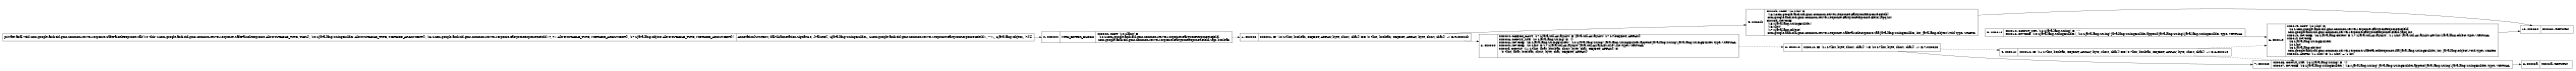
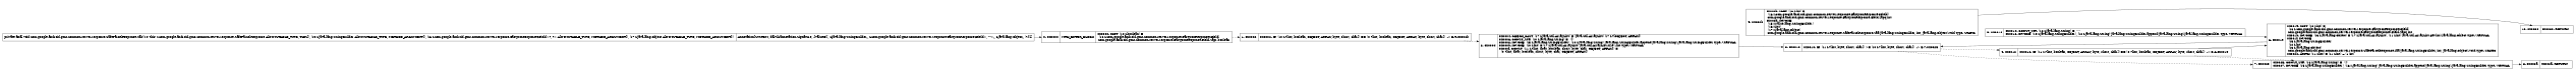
  digraph {
    rankdir=LR
    node [shape=record]
-   n1 [label="{0\:\ 0x0000|MTH_ENTER_BLOCK\l|0x0000: IGET  (r0 I:lang) = \l  (r6 I:com.google.android.gms.common.server.response.FastJsonResponse$Field)\l com.google.android.gms.common.server.response.FastJsonResponse.Field.zapr boolean \l}"]
+   n1 [label="{0\:\ 0x0000|MTH_ENTER_BLOCK\l|0x0000: IGET  (r0 I:boolean) = \l  (r6 I:com.google.android.gms.common.server.response.FastJsonResponse$Field)\l com.google.android.gms.common.server.response.FastJsonResponse.Field.zapr boolean \l}"]
    n2 [label="{1\:\ 0x0002|0x0002: IF  (r0 I:?[int, boolean, OBJECT, ARRAY, byte, short, char]) == (0 ?[int, boolean, OBJECT, ARRAY, byte, short, char])  \-\> B:9:0x002b \l}"]
    n3 [label="{2\:\ 0x0004|0x0004: CHECK_CAST  (r7 I:java.util.ArrayList) = (java.util.ArrayList) (r7 I:?[OBJECT, ARRAY]) \l0x0006: CONST_STR  (r0 I:java.lang.String) =  \"[\" \l0x0008: INVOKE  (r5 I:java.lang.StringBuilder), (r0 I:java.lang.String) java.lang.StringBuilder.append(java.lang.String):java.lang.StringBuilder type: VIRTUAL \l0x000b: INVOKE  (r0 I:int) = (r7 I:java.util.ArrayList) java.util.ArrayList.size():int type: VIRTUAL \l0x000f: CONST  (r1 I:?[int, float, boolean, short, byte, char, OBJECT, ARRAY]) = \l  (0 ?[int, float, boolean, short, byte, char, OBJECT, ARRAY])\l \l}"]
-   n4 [label="{9\:\ 0x002b|0x002b: IGET  (r6 I:int) = \l  (r6 I:com.google.android.gms.common.server.response.FastJsonResponse$Field)\l com.google.android.gms.common.server.response.FastJsonResponse.Field.zapq int \l0x002d: INVOKE  \l  (r5 I:java.lang.StringBuilder)\l  (r6 I:int)\l  (r7 I:java.lang.Object)\l com.google.android.gms.common.server.response.SafeParcelResponse.zaa(java.lang.StringBuilder, int, java.lang.Object):void type: STATIC \l}"]
+   n4 [label="{9\:\ 0x002b|0x002b: IGET  (r6 I:int) = \l  (r6 I:com.google.android.gms.common.server.response.FastJsonResponse$Field)\l com.google.android.gms.common.server.response.FastJsonResponse.Field.zapq int \l0x002d: INVOKE  \l  (r5 I:value.lang.StringBuilder)\l  (r6 I:int)\l  (r7 I:java.lang.Object)\l com.google.android.gms.common.server.response.SafeParcelResponse.zaa(java.lang.StringBuilder, int, java.lang.Object):void type: STATIC \l}"]
    n5 [label="{3\:\ 0x0010|0x0010: IF  (r1 I:?[int, byte, short, char]) \>= (r0 I:?[int, byte, short, char])  \-\> B:7:0x0025 \l}"]
    n6 [label="{10\:\ 0x0030|0x0030: RETURN   \l}"]
    n7 [label="{4\:\ 0x0012|0x0012: IF  (r1 I:?[int, boolean, OBJECT, ARRAY, byte, short, char]) == (0 ?[int, boolean, OBJECT, ARRAY, byte, short, char])  \-\> B:6:0x0019 \l}"]
    n8 [label="{7\:\ 0x0025|0x0025: CONST_STR  (r6 I:java.lang.String) =  \"]\" \l0x0027: INVOKE  (r5 I:java.lang.StringBuilder), (r6 I:java.lang.String) java.lang.StringBuilder.append(java.lang.String):java.lang.StringBuilder type: VIRTUAL \l}"]
    n9 [label="{6\:\ 0x0019|0x0019: IGET  (r3 I:int) = \l  (r6 I:com.google.android.gms.common.server.response.FastJsonResponse$Field)\l com.google.android.gms.common.server.response.FastJsonResponse.Field.zapq int \l0x001b: INVOKE  (r3 I:java.lang.Object) = (r7 I:java.util.ArrayList), (r1 I:int) java.util.ArrayList.get(int):java.lang.Object type: VIRTUAL \l0x001f: INVOKE  \l  (r5 I:java.lang.StringBuilder)\l  (r2 I:int)\l  (r3 I:java.lang.Object)\l com.google.android.gms.common.server.response.SafeParcelResponse.zaa(java.lang.StringBuilder, int, java.lang.Object):void type: STATIC \l0x0022: ARITH  (r1 I:int) = (r1 I:int) + (1 int) \l}"]
    n10 [label="{8\:\ 0x002a|4x002a: RETURN   \l}"]
    n11 [label="{5\:\ 0x0014|0x0014: CONST_STR  (r2 I:java.lang.String) =  \",\" \l0x0016: INVOKE  (r5 I:java.lang.StringBuilder), (r2 I:java.lang.String) java.lang.StringBuilder.append(java.lang.String):java.lang.StringBuilder type: VIRTUAL \l}"]
    n12 [label="{private final void com.google.android.gms.common.server.response.SafeParcelResponse.zab((r4 'this' I:com.google.android.gms.common.server.response.SafeParcelResponse A[IMMUTABLE_TYPE, THIS]), (r5 I:java.lang.StringBuilder A[IMMUTABLE_TYPE, METHOD_ARGUMENT]), (r6 I:com.google.android.gms.common.server.response.FastJsonResponse$Field\<?, ?\> A[IMMUTABLE_TYPE, METHOD_ARGUMENT]), (r7 I:java.lang.Object A[IMMUTABLE_TYPE, METHOD_ARGUMENT]))  | Annotation[SYSTEM, dalvik.annotation.Signature, \{value=[(, Ljava\/lang\/StringBuilder;, Lcom\/google\/android\/gms\/common\/server\/response\/FastJsonResponse$Field\<, **\>;, Ljava\/lang\/Object;, )V]\}]\l}"]
    n1 -> n2 [style=dashed]
    n2 -> n3 [style=dashed]
-   n2 -> n4
-   n3 -> n5 [style=dashed]
+   n3 -> n5
    n4 -> n6
    n5 -> n7 [style=dashed]
-   n5 -> n8
+   n5 -> n8 [style=dashed]
    n7 -> n8 [style=dashed]
-   n7 -> n9 [style=dashed]
+   n7 -> n9
    n8 -> n10
-   n9 -> n6
+   n9 -> n5
    n11 -> n9
    n12 -> n1
  }
